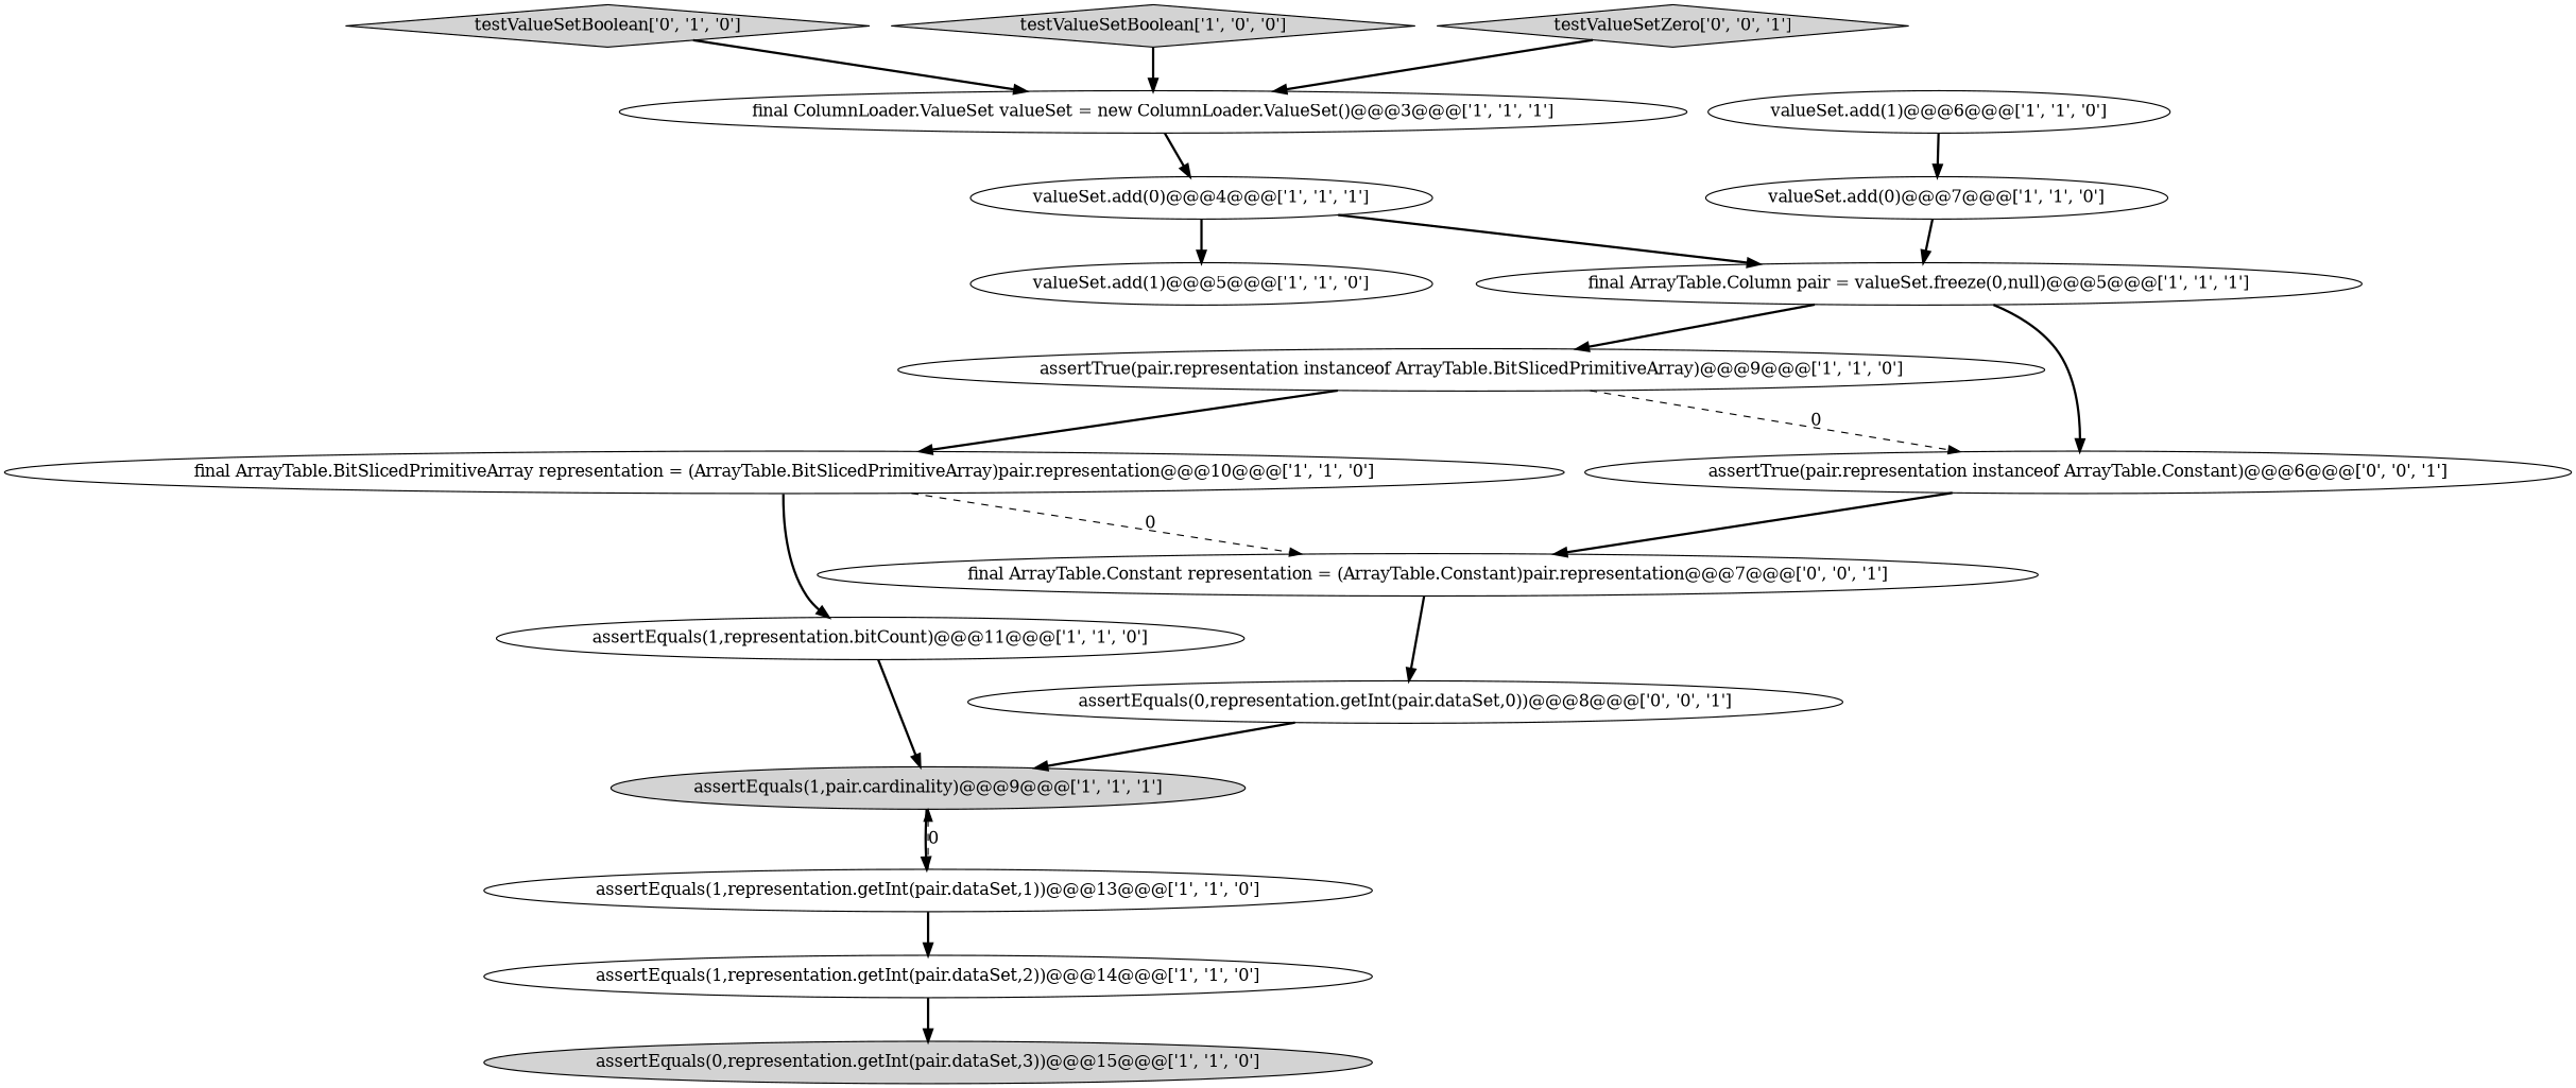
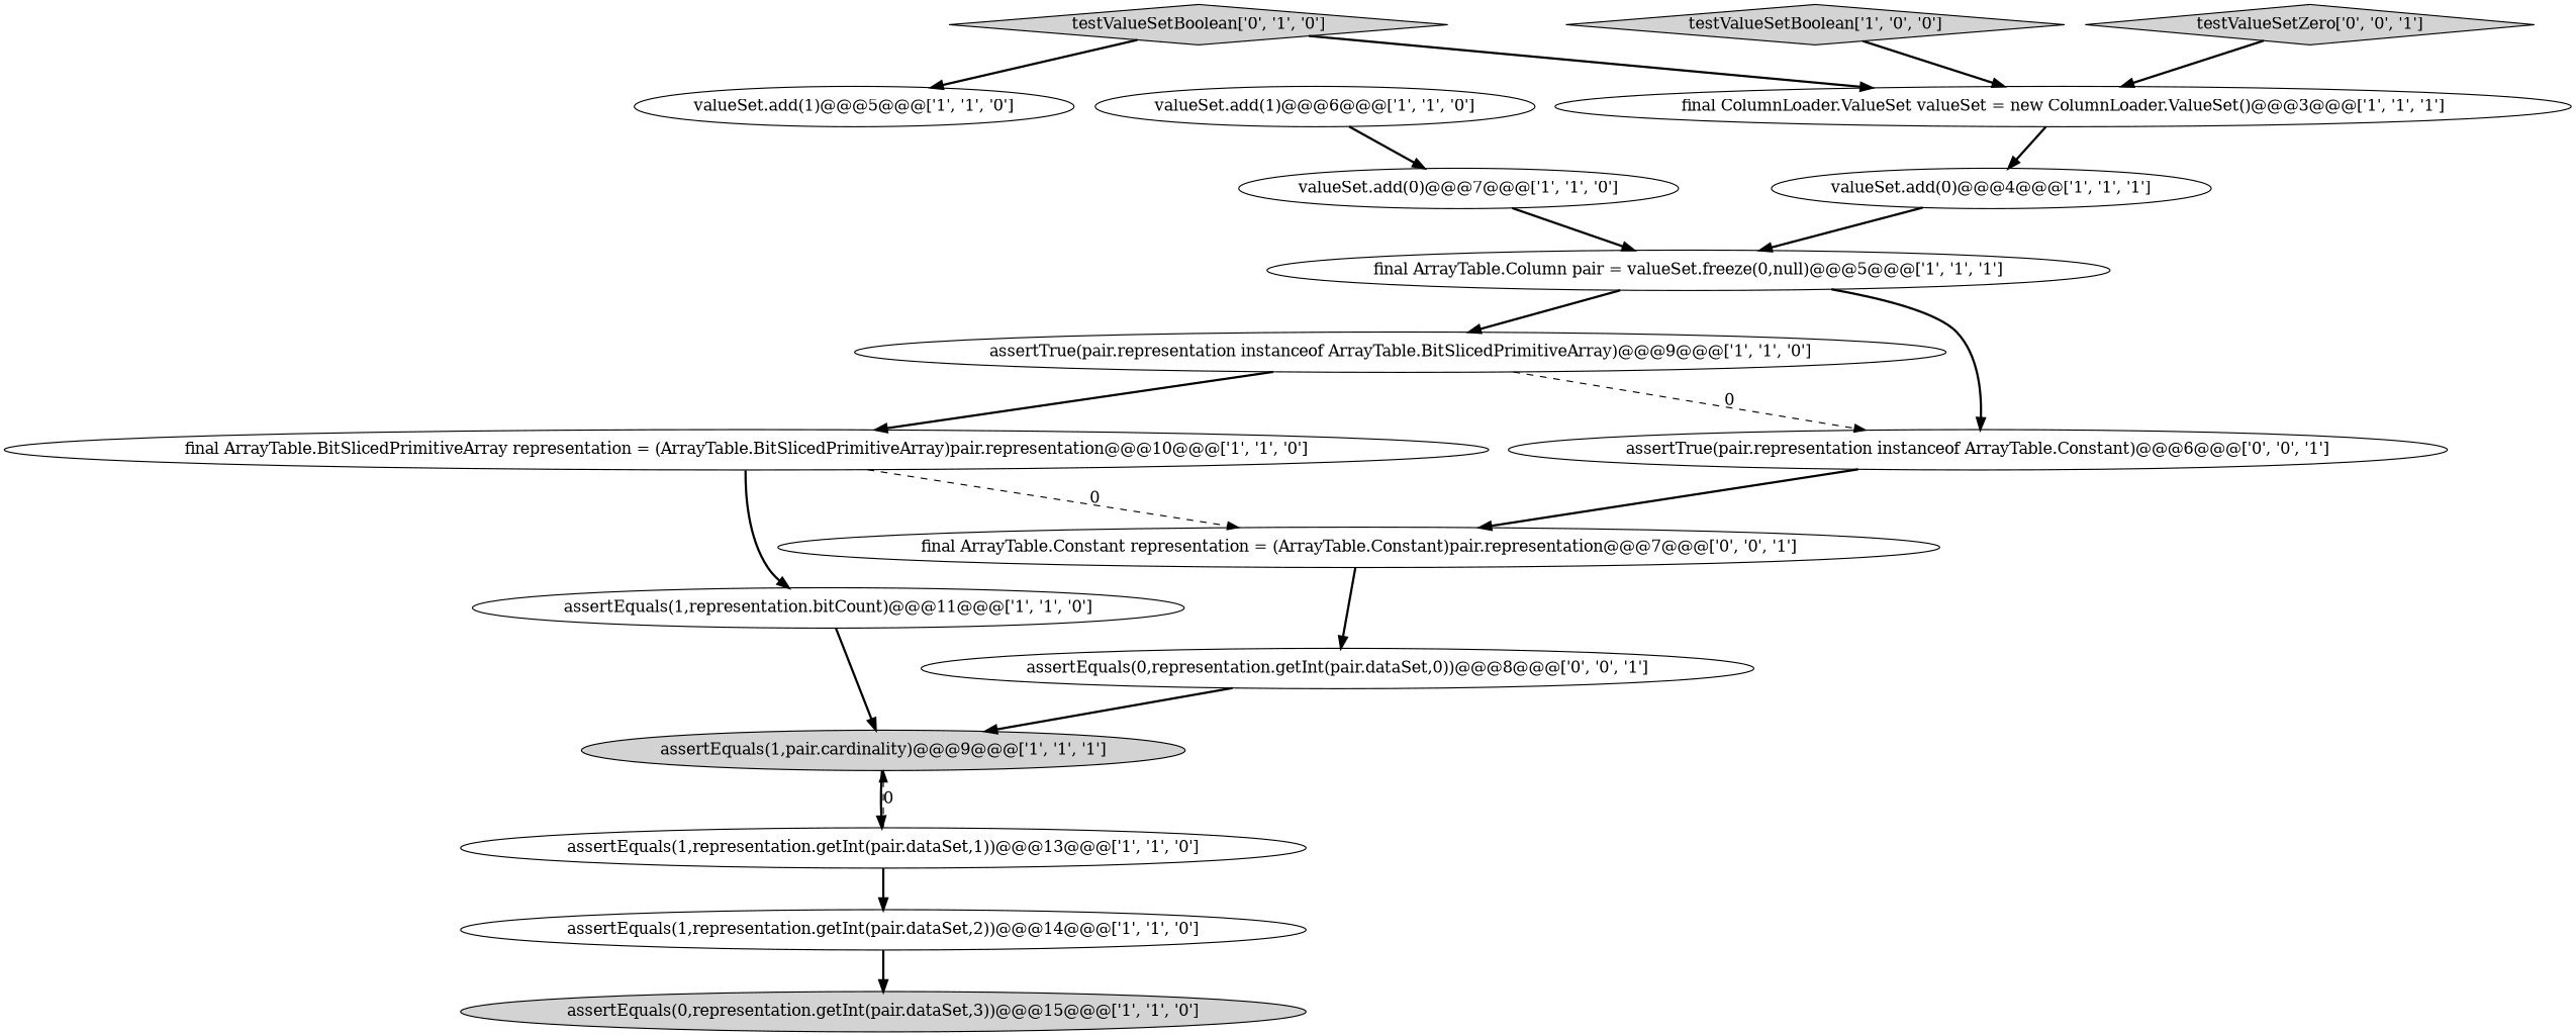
  digraph {
    node [fillcolor=white shape=ellipse style=filled]
    edge [style=bold]
    n1 [label="valueSet.add(0)@@@4@@@['1', '1', '1']"]
    n2 [label="final ArrayTable.Column pair = valueSet.freeze(0,null)@@@5@@@['1', '1', '1']"]
    n3 [label="valueSet.add(1)@@@5@@@['1', '1', '0']"]
    n4 [label="assertTrue(pair.representation instanceof ArrayTable.BitSlicedPrimitiveArray)@@@9@@@['1', '1', '0']"]
    n5 [label="assertTrue(pair.representation instanceof ArrayTable.Constant)@@@6@@@['0', '0', '1']"]
    n6 [label="assertEquals(1,representation.getInt(pair.dataSet,1))@@@13@@@['1', '1', '0']"]
    n7 [fillcolor=lightgray label="assertEquals(1,pair.cardinality)@@@9@@@['1', '1', '1']"]
    n8 [label="assertEquals(1,representation.getInt(pair.dataSet,2))@@@14@@@['1', '1', '0']"]
    n9 [fillcolor=lightgray label="assertEquals(0,representation.getInt(pair.dataSet,3))@@@15@@@['1', '1', '0']"]
    n10 [label="valueSet.add(0)@@@7@@@['1', '1', '0']"]
    n11 [fillcolor=lightgray label="testValueSetBoolean['0', '1', '0']" shape=diamond]
    n12 [label="final ColumnLoader.ValueSet valueSet = new ColumnLoader.ValueSet()@@@3@@@['1', '1', '1']"]
    n13 [fillcolor=lightgray label="testValueSetBoolean['1', '0', '0']" shape=diamond]
    n14 [label="valueSet.add(1)@@@6@@@['1', '1', '0']"]
    n15 [label="final ArrayTable.BitSlicedPrimitiveArray representation = (ArrayTable.BitSlicedPrimitiveArray)pair.representation@@@10@@@['1', '1', '0']"]
    n16 [label="final ArrayTable.Constant representation = (ArrayTable.Constant)pair.representation@@@7@@@['0', '0', '1']"]
    n17 [label="assertEquals(1,representation.bitCount)@@@11@@@['1', '1', '0']"]
    n18 [label="assertEquals(0,representation.getInt(pair.dataSet,0))@@@8@@@['0', '0', '1']"]
    n19 [fillcolor=lightgray label="testValueSetZero['0', '0', '1']" shape=diamond]
    n1 -> n2
-   n1 -> n3
+   n11 -> n3
    n2 -> n4
    n2 -> n5
    n4 -> n5 [label=0 style=dashed]
    n4 -> n15
    n5 -> n16
    n6 -> n7 [label=0 style=dashed]
    n6 -> n8
    n7 -> n6
    n8 -> n9
    n10 -> n2
    n11 -> n12
    n12 -> n1
    n13 -> n12
    n14 -> n10
    n15 -> n16 [label=0 style=dashed]
    n15 -> n17
    n16 -> n18
    n17 -> n7
    n18 -> n7
    n19 -> n12
  }
